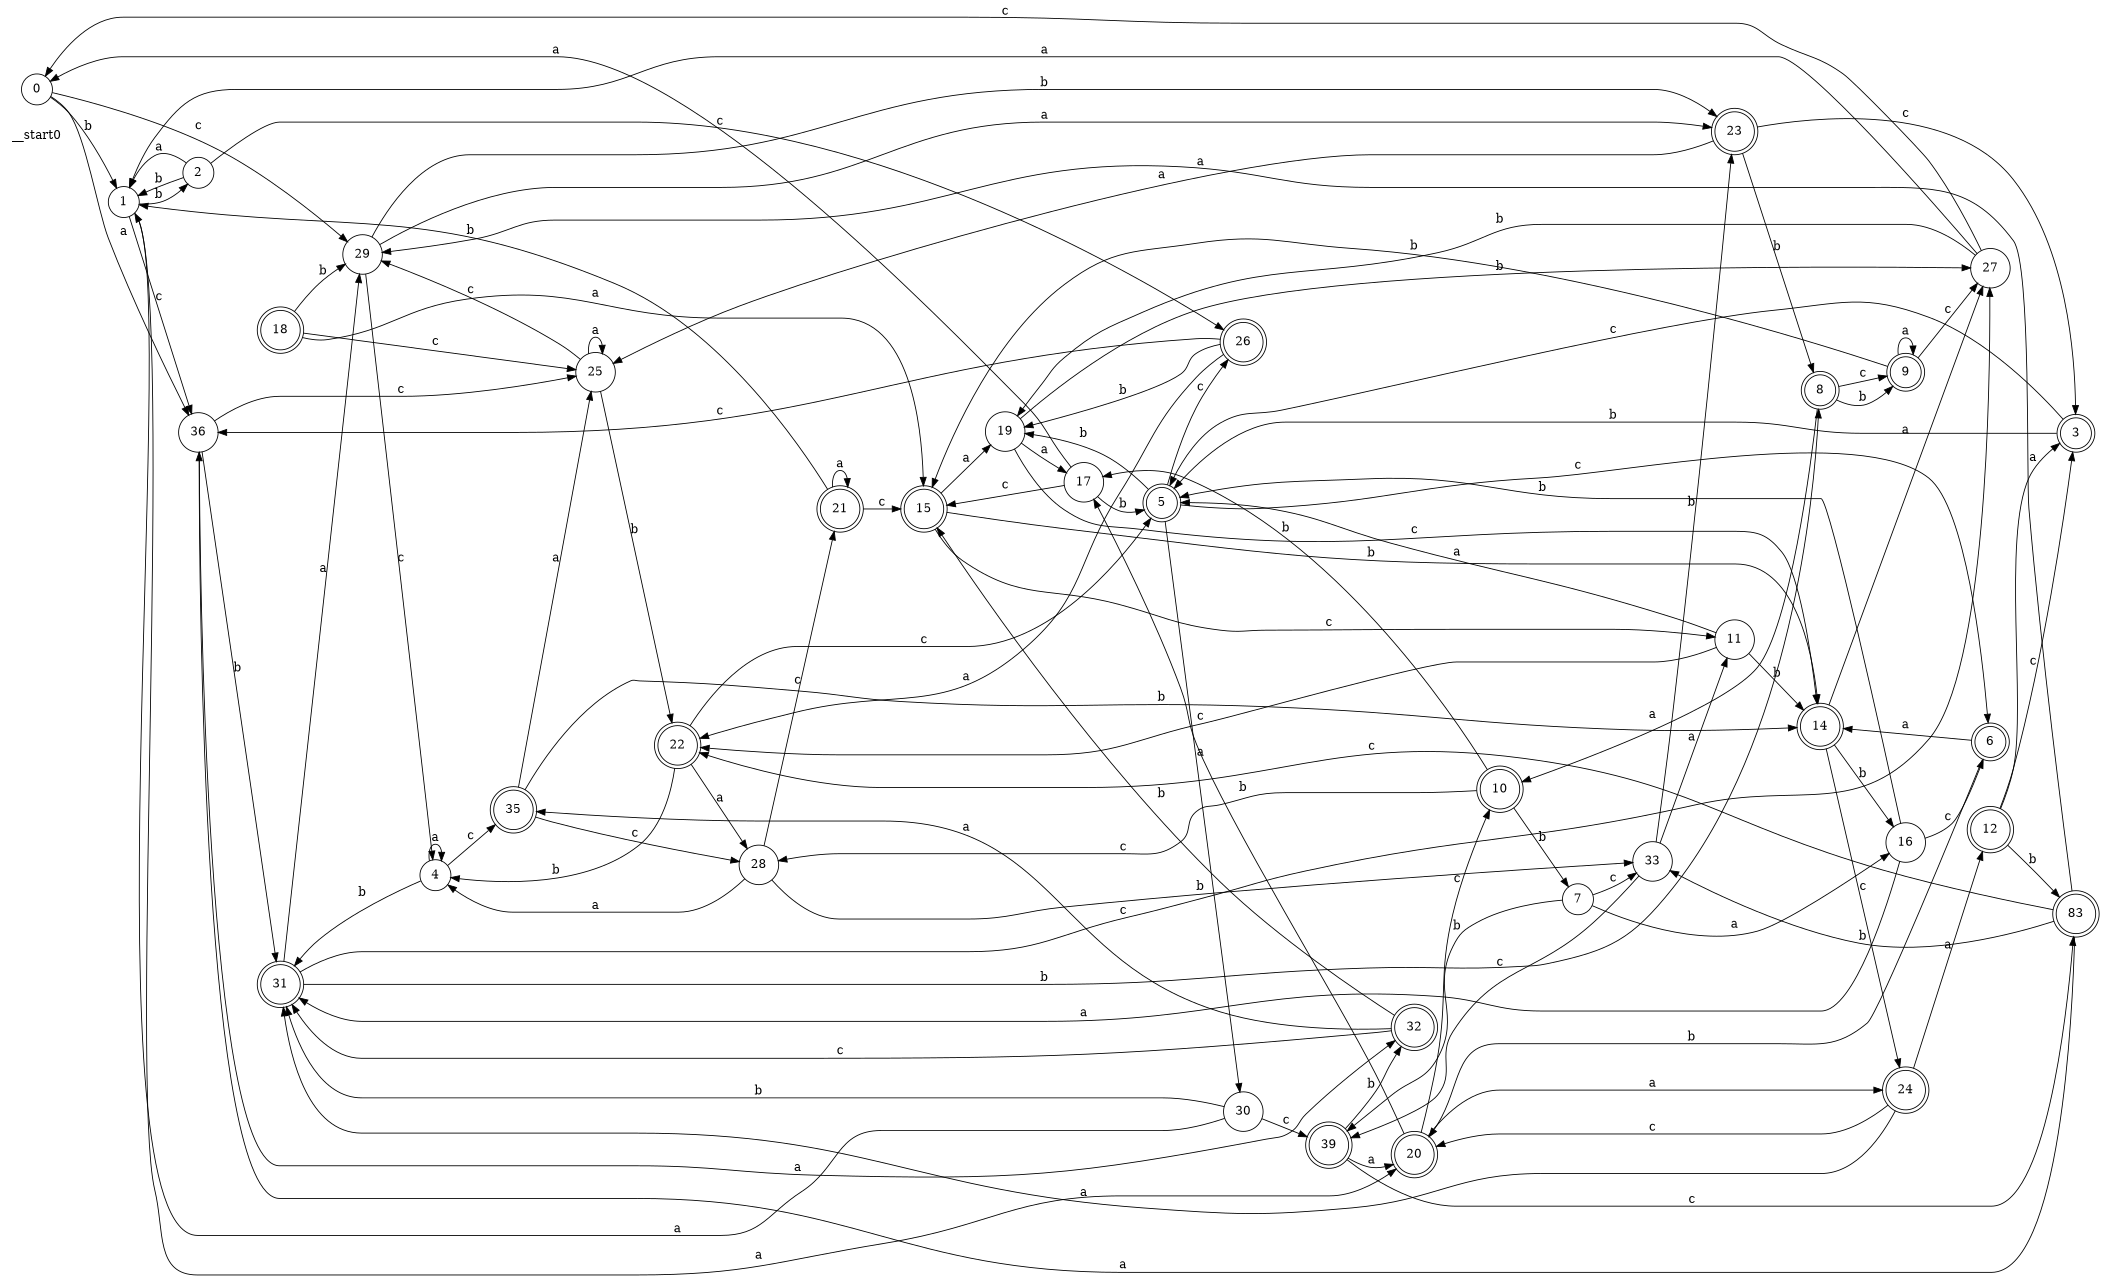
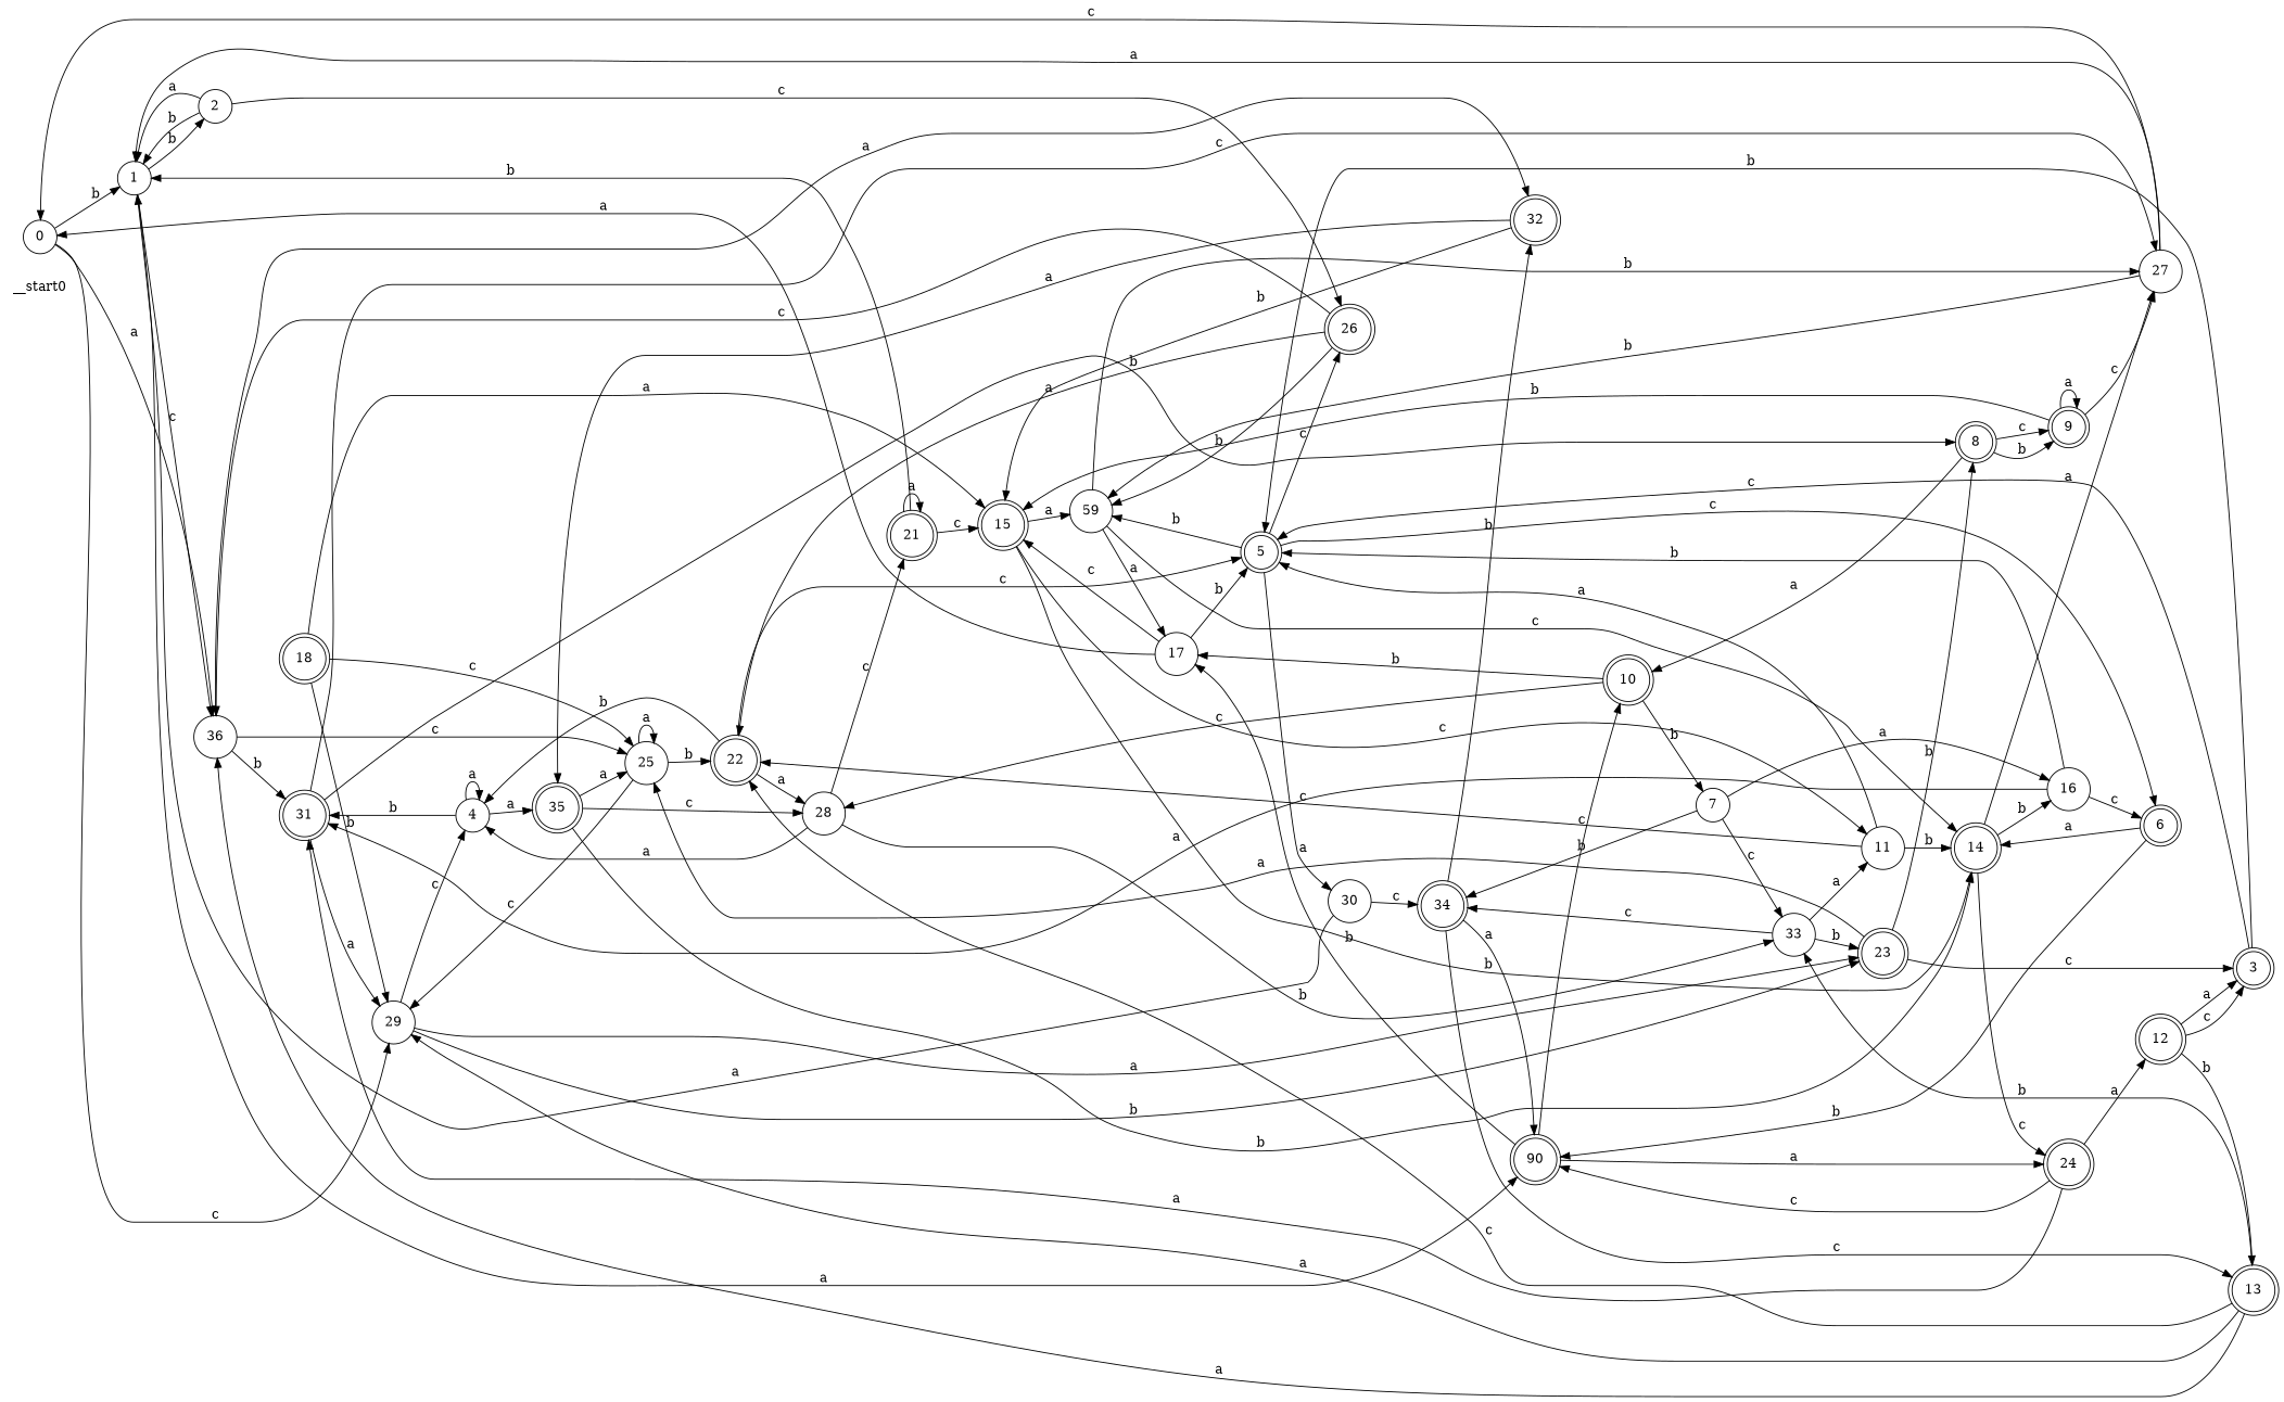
  digraph {
    rankdir=LR
    node [shape=doublecircle color=black fillcolor=white style="rounded,filled"]
    __start0 [shape=none color="" fillcolor="" style=""]
    n2 [label=0 shape=circle]
    n3 [label=1 shape=circle style=filled]
    n4 [label=29 shape=circle style=filled]
    n5 [label=36 shape=circle style=filled]
    n6 [label=2 shape=circle style=filled]
-   n7 [label=20]
+   n7 [label=90]
    n8 [label=4 shape=circle style=filled]
    n9 [label=23]
    n10 [label=31]
    n11 [label=25 shape=circle style=filled]
    n12 [label=32]
    n13 [label=26]
    n14 [label=10]
    n15 [label=17 shape=circle style=filled]
    n16 [label=24]
-   n17 [label=19 shape=circle style=filled]
+   n17 [label=59 shape=circle style=filled]
    n18 [label=22]
    n19 [label=3]
    n20 [label=5 style=filled]
    n21 [label=6]
    n22 [label=30 shape=circle style=filled]
    n23 [label=35]
    n24 [label=8]
    n25 [label=27 shape=circle style=filled]
    n26 [label=14]
    n27 [label=28 shape=circle style=filled]
-   n28 [label=39]
+   n28 [label=34]
    n29 [label=16 shape=circle style=filled]
    n30 [label=7 shape=circle style=filled]
    n31 [label=33 shape=circle style=filled]
    n32 [label=11 shape=circle style=filled]
-   n33 [label=83]
+   n33 [label=13]
    n34 [label=9]
    n35 [label=15]
    n36 [label=21]
    n37 [label=12]
    n38 [label=18]
    n2 -> n3 [label=b]
    n2 -> n4 [label=c]
    n2 -> n5 [label=a]
    n3 -> n5 [label=c]
    n3 -> n6 [label=b]
    n3 -> n7 [label=a]
    n4 -> n8 [label=c]
    n4 -> n9 [label=a]
    n4 -> n9 [label=b]
    n5 -> n10 [label=b]
    n5 -> n11 [label=c]
    n5 -> n12 [label=a]
    n6 -> n3 [label=a]
    n6 -> n3 [label=b]
    n6 -> n13 [label=c]
    n7 -> n14 [label=c]
    n7 -> n15 [label=b]
    n7 -> n16 [label=a]
    n8 -> n8 [label=a]
    n8 -> n10 [label=b]
-   n8 -> n23 [label=c]
+   n8 -> n23 [label=a]
    n9 -> n11 [label=a]
    n9 -> n19 [label=c]
    n9 -> n24 [label=b]
    n10 -> n4 [label=a]
    n10 -> n24 [label=b]
    n10 -> n25 [label=c]
    n11 -> n4 [label=c]
    n11 -> n11 [label=a]
    n11 -> n18 [label=b]
-   n12 -> n10 [label=c]
    n12 -> n23 [label=a]
    n12 -> n35 [label=b]
    n13 -> n5 [label=c]
    n13 -> n17 [label=b]
    n13 -> n18 [label=a]
    n14 -> n15 [label=b]
    n14 -> n27 [label=c]
    n14 -> n30 [label=b]
    n15 -> n2 [label=a]
    n15 -> n20 [label=b]
    n15 -> n35 [label=c]
    n16 -> n7 [label=c]
    n16 -> n10 [label=a]
    n16 -> n37 [label=a]
    n17 -> n15 [label=a]
    n17 -> n25 [label=b]
    n17 -> n26 [label=c]
    n18 -> n8 [label=b]
    n18 -> n20 [label=c]
    n18 -> n27 [label=a]
    n19 -> n20 [label=b]
    n19 -> n20 [label=c]
    n20 -> n13 [label=c]
    n20 -> n17 [label=b]
    n20 -> n21 [label=c]
    n20 -> n22 [label=a]
    n21 -> n7 [label=b]
    n21 -> n26 [label=a]
    n22 -> n3 [label=a]
-   n22 -> n10 [label=b]
    n22 -> n28 [label=c]
    n23 -> n11 [label=a]
    n23 -> n26 [label=b]
    n23 -> n27 [label=c]
    n24 -> n14 [label=a]
    n24 -> n34 [label=b]
    n24 -> n34 [label=c]
    n25 -> n2 [label=c]
    n25 -> n3 [label=a]
    n25 -> n17 [label=b]
    n26 -> n16 [label=c]
    n26 -> n25 [label=a]
    n26 -> n29 [label=b]
    n27 -> n8 [label=a]
    n27 -> n31 [label=b]
    n27 -> n36 [label=c]
    n28 -> n7 [label=a]
    n28 -> n12 [label=b]
    n28 -> n33 [label=c]
    n29 -> n10 [label=a]
    n29 -> n20 [label=b]
    n29 -> n21 [label=c]
    n30 -> n28 [label=b]
    n30 -> n29 [label=a]
    n30 -> n31 [label=c]
    n31 -> n9 [label=b]
    n31 -> n28 [label=c]
    n31 -> n32 [label=a]
    n32 -> n18 [label=c]
    n32 -> n20 [label=a]
    n32 -> n26 [label=b]
    n33 -> n4 [label=a]
    n33 -> n5 [label=a]
    n33 -> n18 [label=c]
    n33 -> n31 [label=b]
    n34 -> n25 [label=c]
    n34 -> n34 [label=a]
    n34 -> n35 [label=b]
    n35 -> n17 [label=a]
    n35 -> n26 [label=b]
    n35 -> n32 [label=c]
    n36 -> n3 [label=b]
    n36 -> n35 [label=c]
    n36 -> n36 [label=a]
    n37 -> n19 [label=a]
    n37 -> n19 [label=c]
    n37 -> n33 [label=b]
    n38 -> n4 [label=b]
    n38 -> n11 [label=c]
    n38 -> n35 [label=a]
  }
